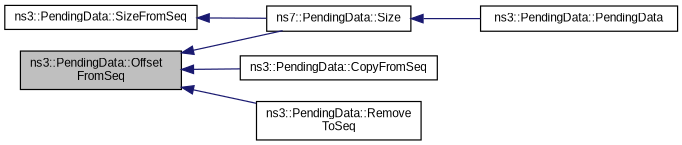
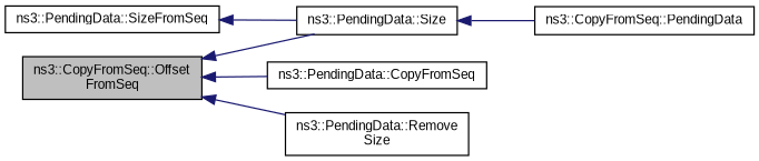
  digraph {
    fontname="Liberation Sans"
    rankdir=LR
    node [color=black fillcolor=white fontname="Liberation Sans" fontsize=10 shape=record style=filled]
    edge [color=midnightblue dir=back fontname="Liberation Sans" fontsize=10 labelfontname=Helvetica labelfontsize=10 style=solid]
-   n1 [fillcolor=grey75 fontcolor=black height=0.2 label="ns3::PendingData::Offset\lFromSeq" width=0.4]
-   n2 [height=0.2 label="ns7::PendingData::Size" width=0.4]
+   n1 [fillcolor=grey75 fontcolor=black height=0.2 label="ns3::CopyFromSeq::Offset\lFromSeq" width=0.4]
+   n2 [height=0.2 label="ns3::PendingData::Size" width=0.4]
    n3 [height=0.2 label="ns3::PendingData::CopyFromSeq" width=0.4]
-   n4 [height=0.2 label="ns3::PendingData::Remove\lToSeq" width=0.4]
+   n4 [height=0.2 label="ns3::PendingData::Remove\lSize" width=0.4]
    n5 [height=0.2 label="ns3::PendingData::SizeFromSeq" width=0.4]
-   n6 [height=0.2 label="ns3::PendingData::PendingData" width=0.4]
+   n6 [height=0.2 label="ns3::CopyFromSeq::PendingData" width=0.4]
    n1 -> n2
    n1 -> n3
    n1 -> n4
    n2 -> n6
    n5 -> n2
  }
